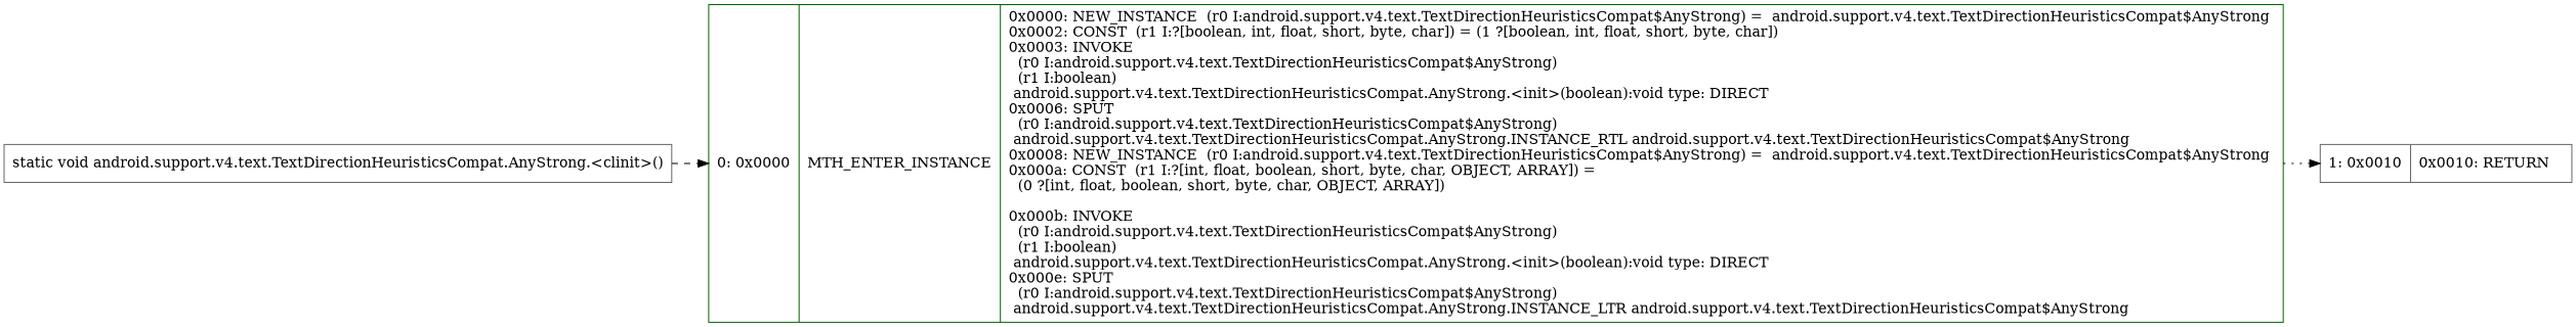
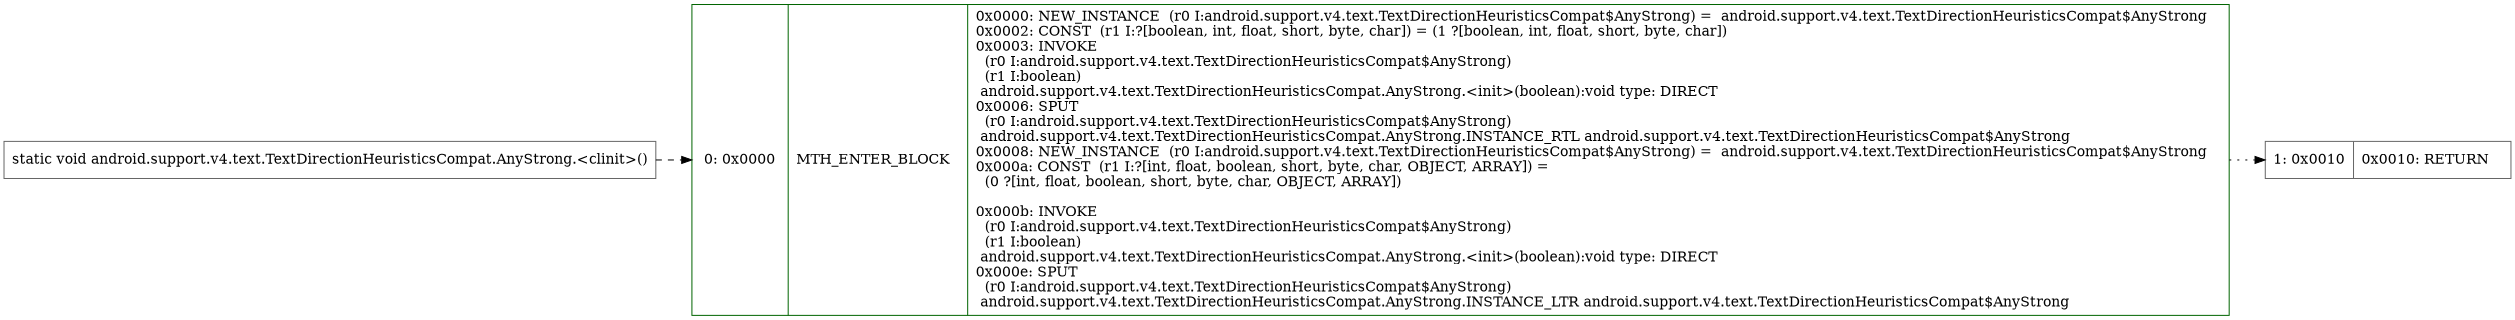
  digraph {
    rankdir=LR
    node [shape=record color=gray40]
-   n1 [label="{0\:\ 0x0000|MTH_ENTER_INSTANCE\l|0x0000: NEW_INSTANCE  (r0 I:android.support.v4.text.TextDirectionHeuristicsCompat$AnyStrong) =  android.support.v4.text.TextDirectionHeuristicsCompat$AnyStrong \l0x0002: CONST  (r1 I:?[boolean, int, float, short, byte, char]) = (1 ?[boolean, int, float, short, byte, char]) \l0x0003: INVOKE  \l  (r0 I:android.support.v4.text.TextDirectionHeuristicsCompat$AnyStrong)\l  (r1 I:boolean)\l android.support.v4.text.TextDirectionHeuristicsCompat.AnyStrong.\<init\>(boolean):void type: DIRECT \l0x0006: SPUT  \l  (r0 I:android.support.v4.text.TextDirectionHeuristicsCompat$AnyStrong)\l android.support.v4.text.TextDirectionHeuristicsCompat.AnyStrong.INSTANCE_RTL android.support.v4.text.TextDirectionHeuristicsCompat$AnyStrong \l0x0008: NEW_INSTANCE  (r0 I:android.support.v4.text.TextDirectionHeuristicsCompat$AnyStrong) =  android.support.v4.text.TextDirectionHeuristicsCompat$AnyStrong \l0x000a: CONST  (r1 I:?[int, float, boolean, short, byte, char, OBJECT, ARRAY]) = \l  (0 ?[int, float, boolean, short, byte, char, OBJECT, ARRAY])\l \l0x000b: INVOKE  \l  (r0 I:android.support.v4.text.TextDirectionHeuristicsCompat$AnyStrong)\l  (r1 I:boolean)\l android.support.v4.text.TextDirectionHeuristicsCompat.AnyStrong.\<init\>(boolean):void type: DIRECT \l0x000e: SPUT  \l  (r0 I:android.support.v4.text.TextDirectionHeuristicsCompat$AnyStrong)\l android.support.v4.text.TextDirectionHeuristicsCompat.AnyStrong.INSTANCE_LTR android.support.v4.text.TextDirectionHeuristicsCompat$AnyStrong \l}" color=darkgreen]
+   n1 [label="{0\:\ 0x0000|MTH_ENTER_BLOCK\l|0x0000: NEW_INSTANCE  (r0 I:android.support.v4.text.TextDirectionHeuristicsCompat$AnyStrong) =  android.support.v4.text.TextDirectionHeuristicsCompat$AnyStrong \l0x0002: CONST  (r1 I:?[boolean, int, float, short, byte, char]) = (1 ?[boolean, int, float, short, byte, char]) \l0x0003: INVOKE  \l  (r0 I:android.support.v4.text.TextDirectionHeuristicsCompat$AnyStrong)\l  (r1 I:boolean)\l android.support.v4.text.TextDirectionHeuristicsCompat.AnyStrong.\<init\>(boolean):void type: DIRECT \l0x0006: SPUT  \l  (r0 I:android.support.v4.text.TextDirectionHeuristicsCompat$AnyStrong)\l android.support.v4.text.TextDirectionHeuristicsCompat.AnyStrong.INSTANCE_RTL android.support.v4.text.TextDirectionHeuristicsCompat$AnyStrong \l0x0008: NEW_INSTANCE  (r0 I:android.support.v4.text.TextDirectionHeuristicsCompat$AnyStrong) =  android.support.v4.text.TextDirectionHeuristicsCompat$AnyStrong \l0x000a: CONST  (r1 I:?[int, float, boolean, short, byte, char, OBJECT, ARRAY]) = \l  (0 ?[int, float, boolean, short, byte, char, OBJECT, ARRAY])\l \l0x000b: INVOKE  \l  (r0 I:android.support.v4.text.TextDirectionHeuristicsCompat$AnyStrong)\l  (r1 I:boolean)\l android.support.v4.text.TextDirectionHeuristicsCompat.AnyStrong.\<init\>(boolean):void type: DIRECT \l0x000e: SPUT  \l  (r0 I:android.support.v4.text.TextDirectionHeuristicsCompat$AnyStrong)\l android.support.v4.text.TextDirectionHeuristicsCompat.AnyStrong.INSTANCE_LTR android.support.v4.text.TextDirectionHeuristicsCompat$AnyStrong \l}" color=darkgreen]
    n2 [label="{1\:\ 0x0010|0x0010: RETURN   \l}"]
    n3 [label="{static void android.support.v4.text.TextDirectionHeuristicsCompat.AnyStrong.\<clinit\>() }"]
    n1 -> n2 [style=dotted]
    n3 -> n1 [style=dashed]
  }
